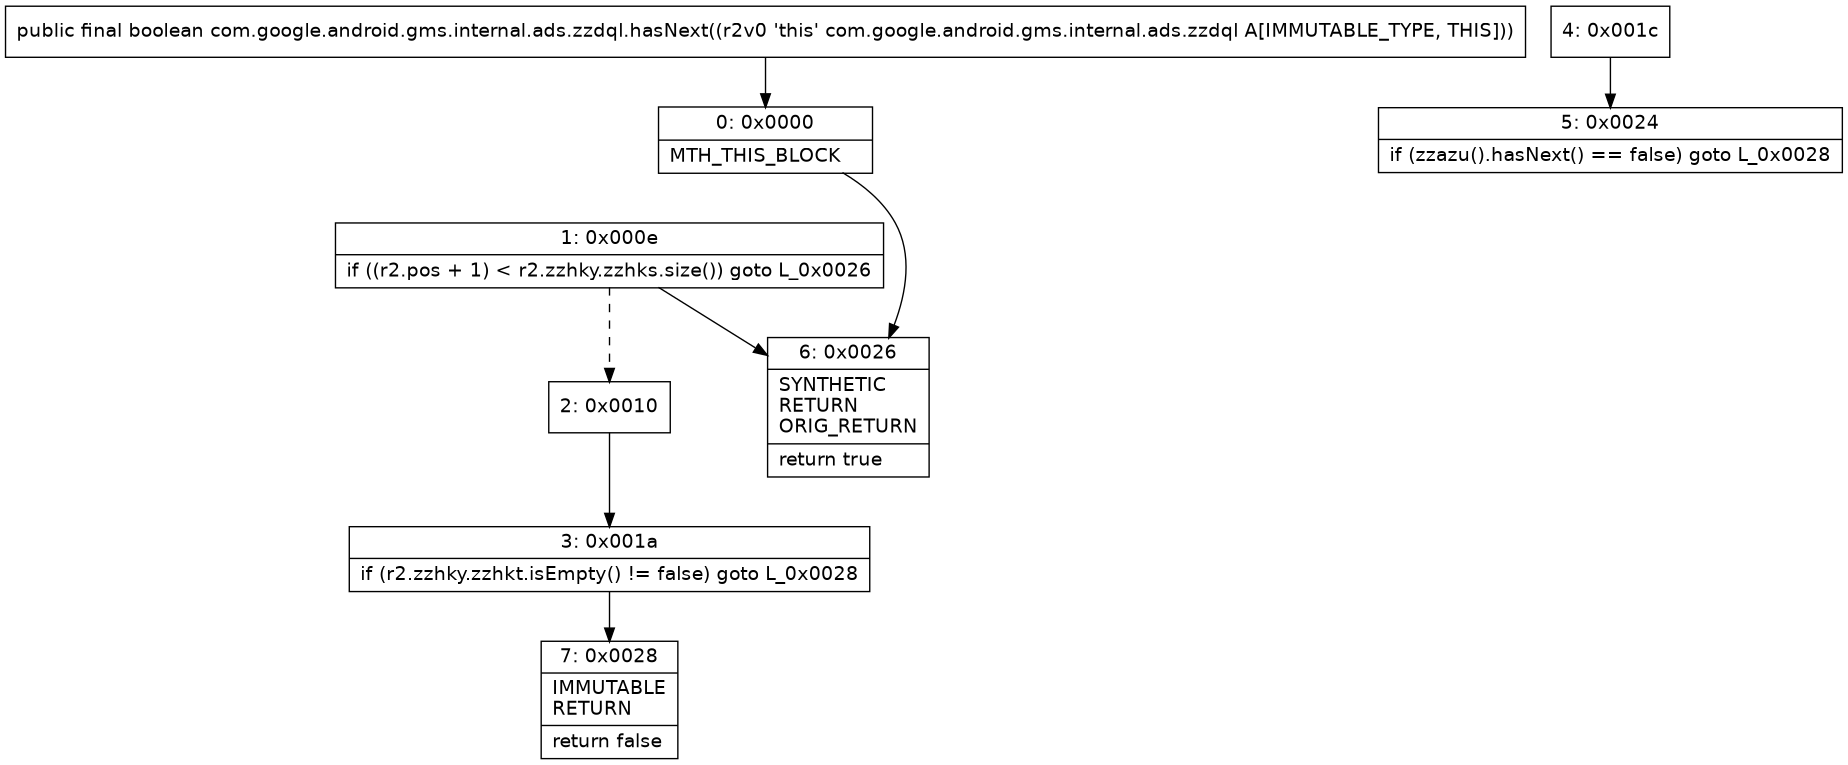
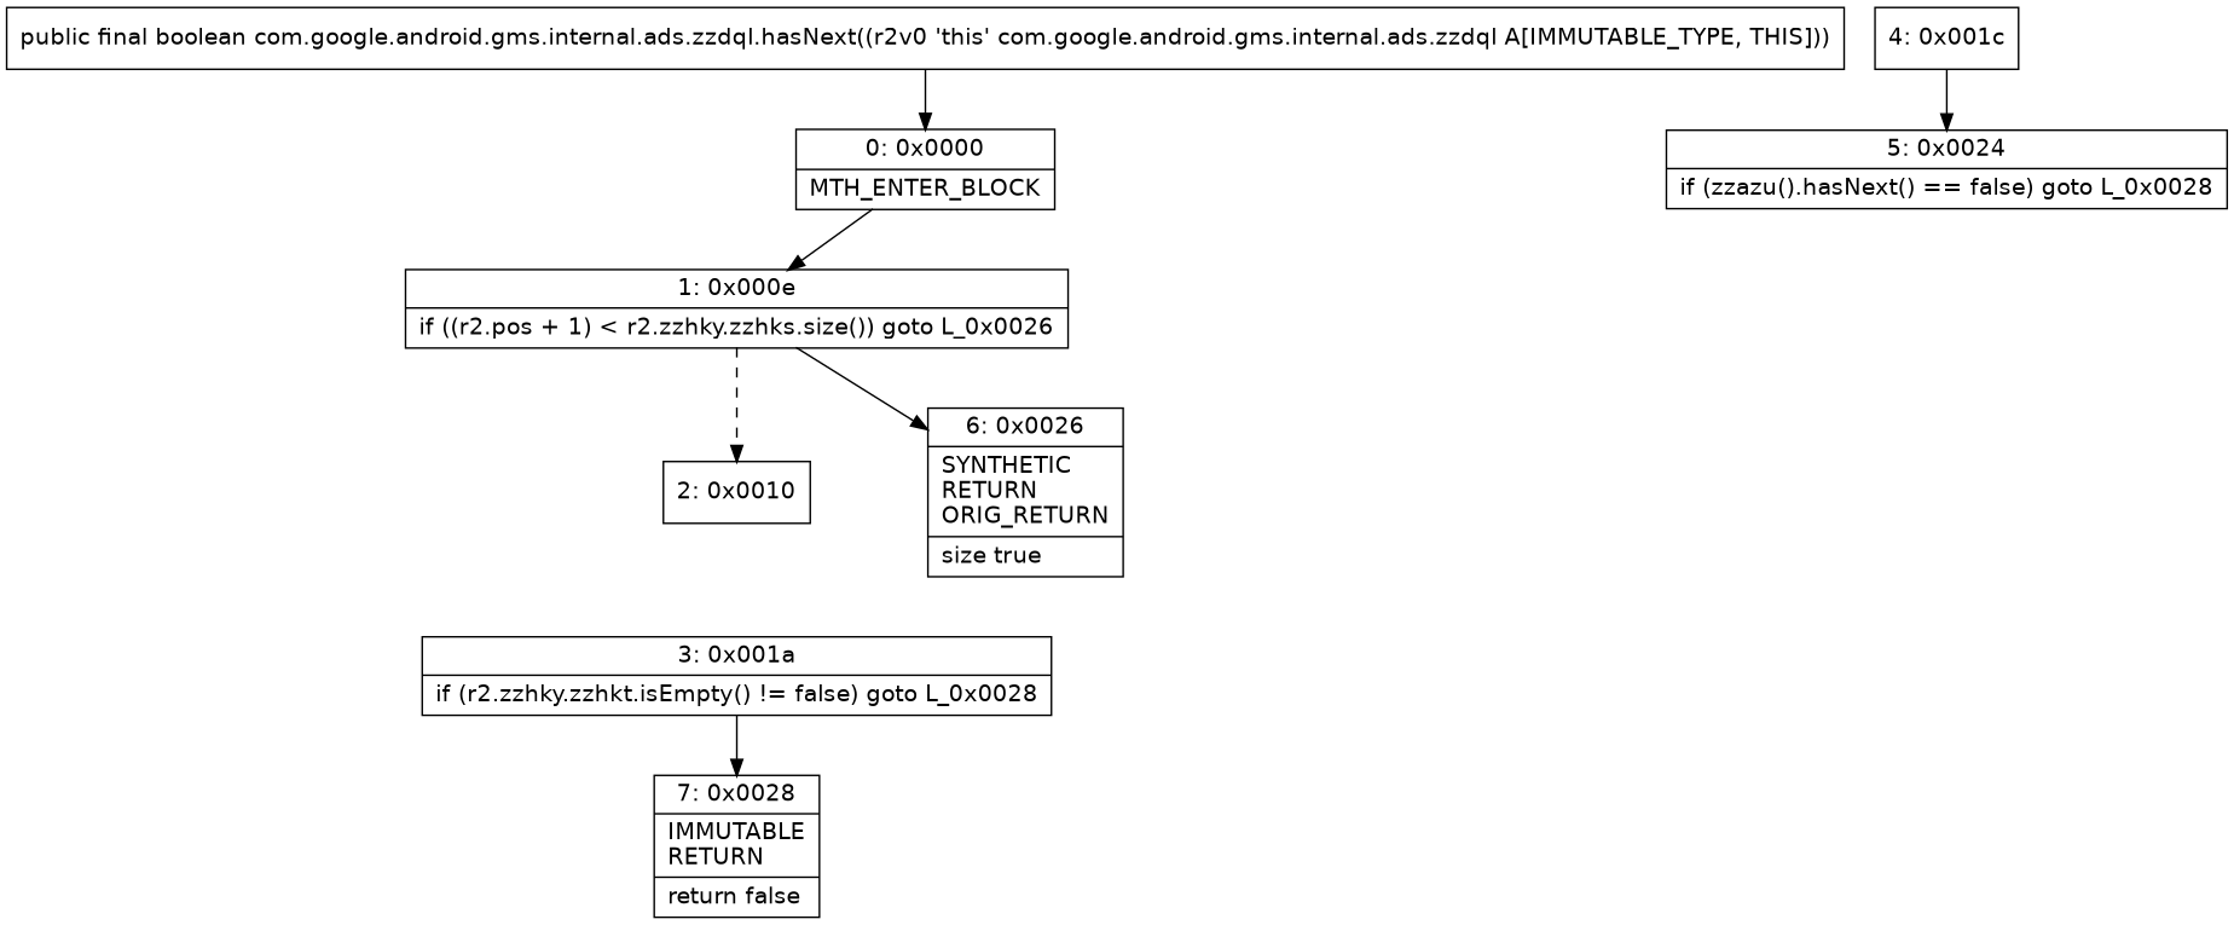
  digraph {
    fontname="DejaVu Sans"
    node [fontname="DejaVu Sans" shape=record]
    edge [fontname="DejaVu Sans"]
-   n1 [label="{0\:\ 0x0000|MTH_THIS_BLOCK\l}"]
+   n1 [label="{0\:\ 0x0000|MTH_ENTER_BLOCK\l}"]
    n2 [label="{1\:\ 0x000e|if ((r2.pos + 1) \< r2.zzhky.zzhks.size()) goto L_0x0026\l}"]
    n3 [label="{2\:\ 0x0010}"]
-   n4 [label="{6\:\ 0x0026|SYNTHETIC\lRETURN\lORIG_RETURN\l|return true\l}"]
+   n4 [label="{6\:\ 0x0026|SYNTHETIC\lRETURN\lORIG_RETURN\l|size true\l}"]
    n5 [label="{3\:\ 0x001a|if (r2.zzhky.zzhkt.isEmpty() != false) goto L_0x0028\l}"]
    n6 [label="{7\:\ 0x0028|IMMUTABLE\lRETURN\l|return false\l}"]
    n7 [label="{4\:\ 0x001c}"]
    n8 [label="{5\:\ 0x0024|if (zzazu().hasNext() == false) goto L_0x0028\l}"]
    n9 [label="{public final boolean com.google.android.gms.internal.ads.zzdql.hasNext((r2v0 'this' com.google.android.gms.internal.ads.zzdql A[IMMUTABLE_TYPE, THIS])) }"]
-   n1 -> n4
+   n1 -> n2
    n2 -> n3 [style=dashed]
    n2 -> n4
-   n3 -> n5
    n5 -> n6
    n7 -> n8
    n9 -> n1
  }
